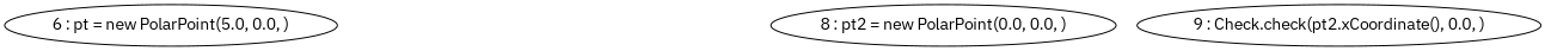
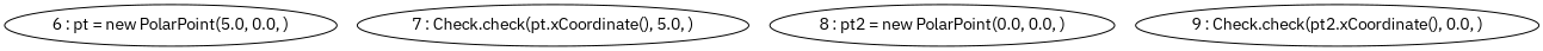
  digraph {
    fontname="IBM Plex Sans"
    node [fontname="IBM Plex Sans"]
    "6 : pt = new PolarPoint(5.0, 0.0, )"
+   "7 : Check.check(pt.xCoordinate(), 5.0, )"
    "8 : pt2 = new PolarPoint(0.0, 0.0, )"
    "9 : Check.check(pt2.xCoordinate(), 0.0, )"
  }
